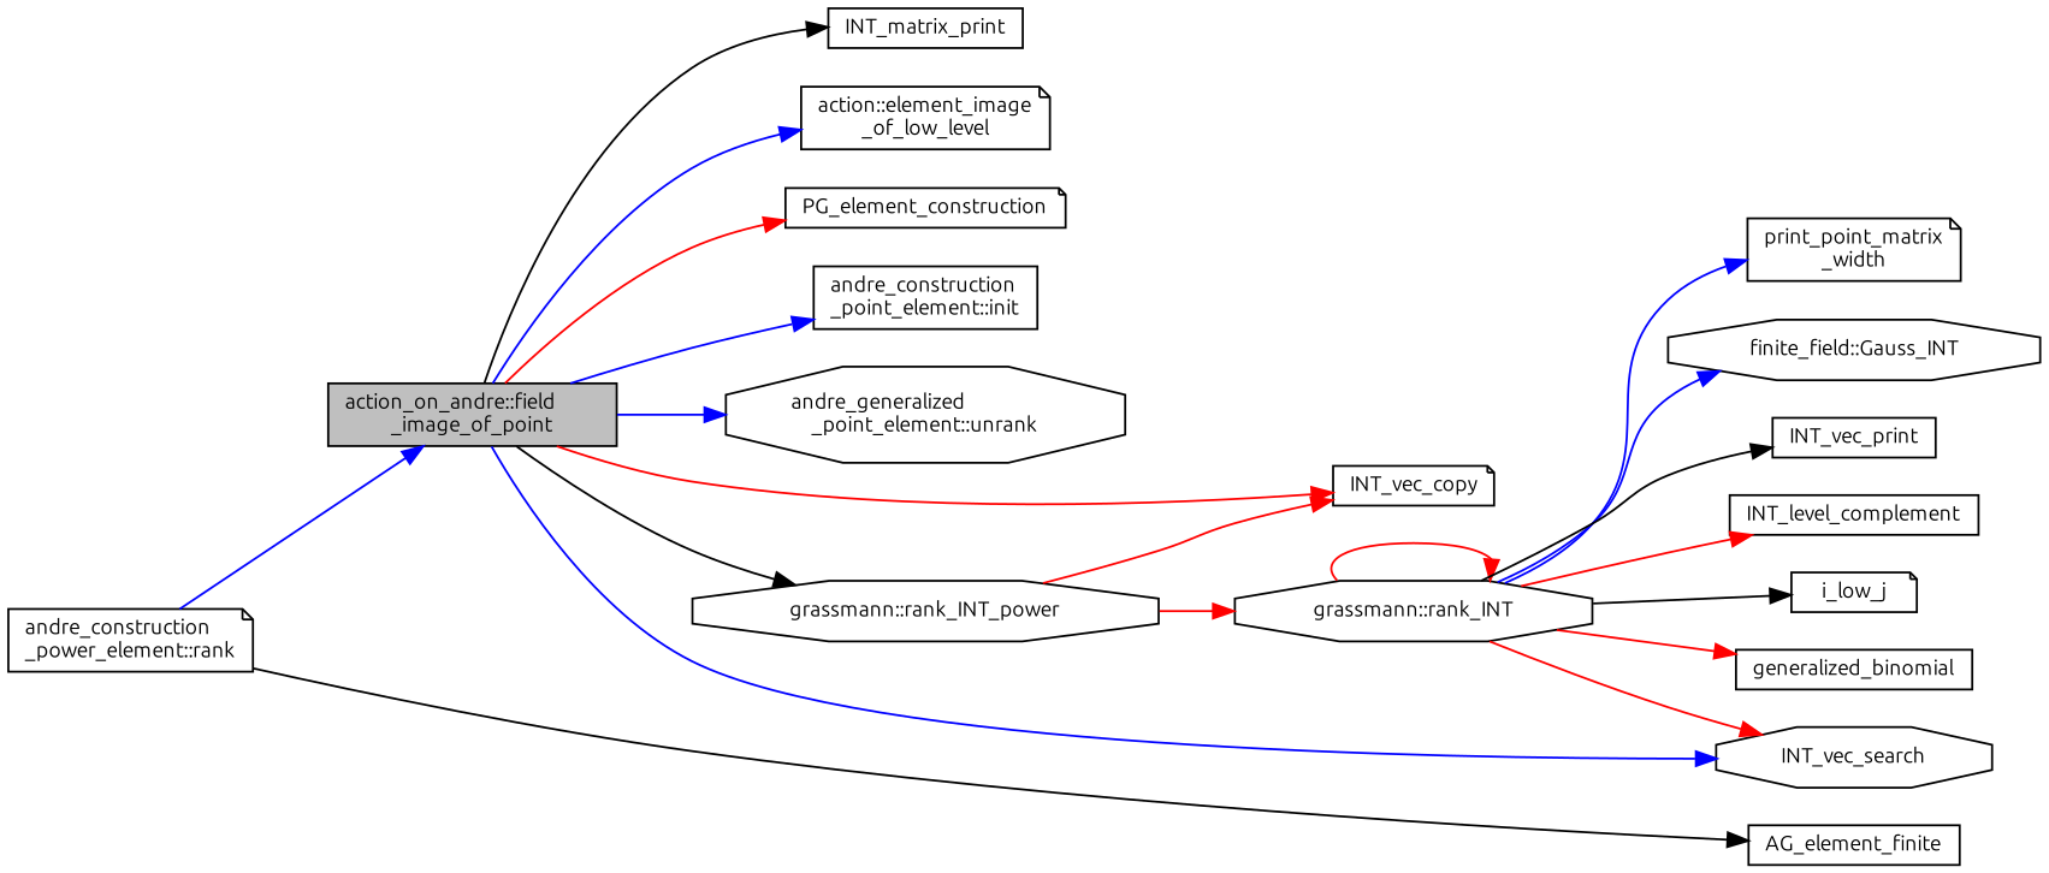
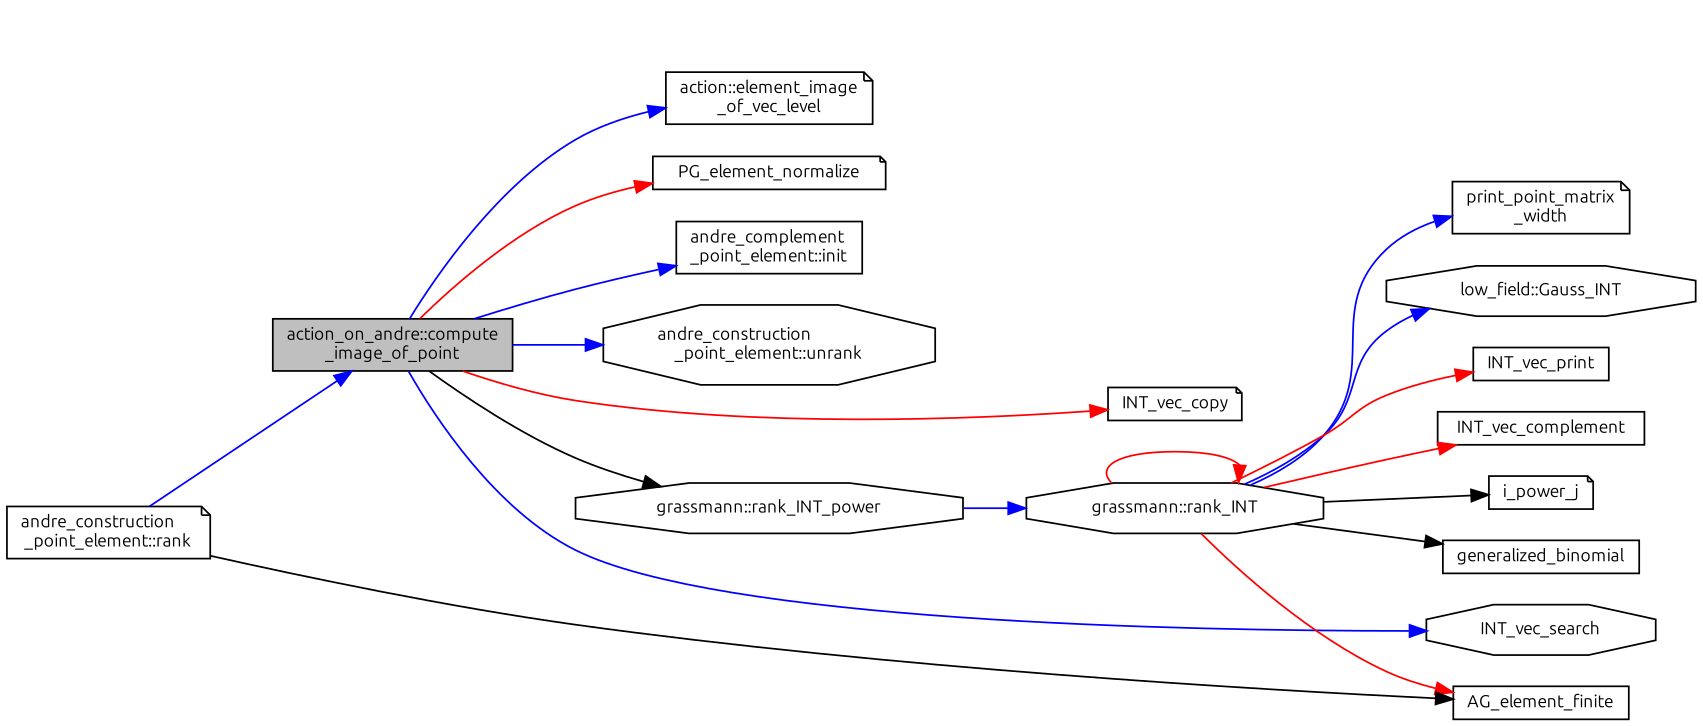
  digraph {
    fontname=Ubuntu
    rankdir=LR
    node [color=black fillcolor=white fontname=Ubuntu fontsize=10 shape=box style=filled]
    edge [color=red fontname=Ubuntu fontsize=10 labelfontname=Helvetica labelfontsize=10 style=solid]
-   n1 [fillcolor=grey75 fontcolor=black height=0.2 label="action_on_andre::field\l_image_of_point" width=0.4]
-   n2 [height=0.2 label="andre_construction\l_point_element::init" width=0.4]
-   n3 [height=0.2 label="andre_generalized\l_point_element::unrank" shape=octagon width=0.4]
+   n1 [fillcolor=grey75 fontcolor=black height=0.2 label="action_on_andre::compute\l_image_of_point" width=0.4]
+   n2 [height=0.2 label="andre_complement\l_point_element::init" width=0.4]
+   n3 [height=0.2 label="andre_construction\l_point_element::unrank" shape=octagon width=0.4]
    n4 [height=0.2 label=INT_vec_copy shape=note width=0.4]
-   n5 [height=0.2 label=INT_matrix_print width=0.4]
-   n6 [height=0.2 label="action::element_image\l_of_low_level" shape=note width=0.4]
+   n6 [height=0.2 label="action::element_image\l_of_vec_level" shape=note width=0.4]
    n7 [height=0.2 label="grassmann::rank_INT_power" shape=octagon width=0.4]
    n8 [height=0.2 label=INT_vec_search shape=octagon width=0.4]
-   n9 [height=0.2 label=PG_element_construction shape=note width=0.4]
+   n9 [height=0.2 label=PG_element_normalize shape=note width=0.4]
    n10 [height=0.2 label="grassmann::rank_INT" shape=octagon width=0.4]
-   n11 [height=0.2 label="andre_construction\l_power_element::rank" shape=note width=0.4]
+   n11 [height=0.2 label="andre_construction\l_point_element::rank" shape=note width=0.4]
    n12 [height=0.2 label=AG_element_finite width=0.4]
    n13 [height=0.2 label="print_point_matrix\l_width" shape=note width=0.4]
-   n14 [height=0.2 label="finite_field::Gauss_INT" shape=octagon width=0.4]
+   n14 [height=0.2 label="low_field::Gauss_INT" shape=octagon width=0.4]
    n15 [height=0.2 label=INT_vec_print width=0.4]
-   n16 [height=0.2 label=INT_level_complement width=0.4]
-   n17 [height=0.2 label=i_low_j shape=note width=0.4]
+   n16 [height=0.2 label=INT_vec_complement width=0.4]
+   n17 [height=0.2 label=i_power_j shape=note width=0.4]
    n18 [height=0.2 label=generalized_binomial width=0.4]
    n1 -> n2 [color=blue]
    n1 -> n3 [color=blue]
    n1 -> n4
-   n1 -> n5 [color=black]
    n1 -> n6 [color=blue]
    n1 -> n7 [color=black]
    n1 -> n8 [color=blue]
    n1 -> n9
-   n7 -> n4
-   n7 -> n10
+   n7 -> n10 [color=blue]
    n10 -> n10
-   n10 -> n8
+   n10 -> n12
    n10 -> n13 [color=blue]
    n10 -> n14 [color=blue]
-   n10 -> n15 [color=black]
+   n10 -> n15
    n10 -> n16
    n10 -> n17 [color=black]
-   n10 -> n18
+   n10 -> n18 [color=black]
    n11 -> n1 [color=blue]
    n11 -> n12 [color=black]
  }
